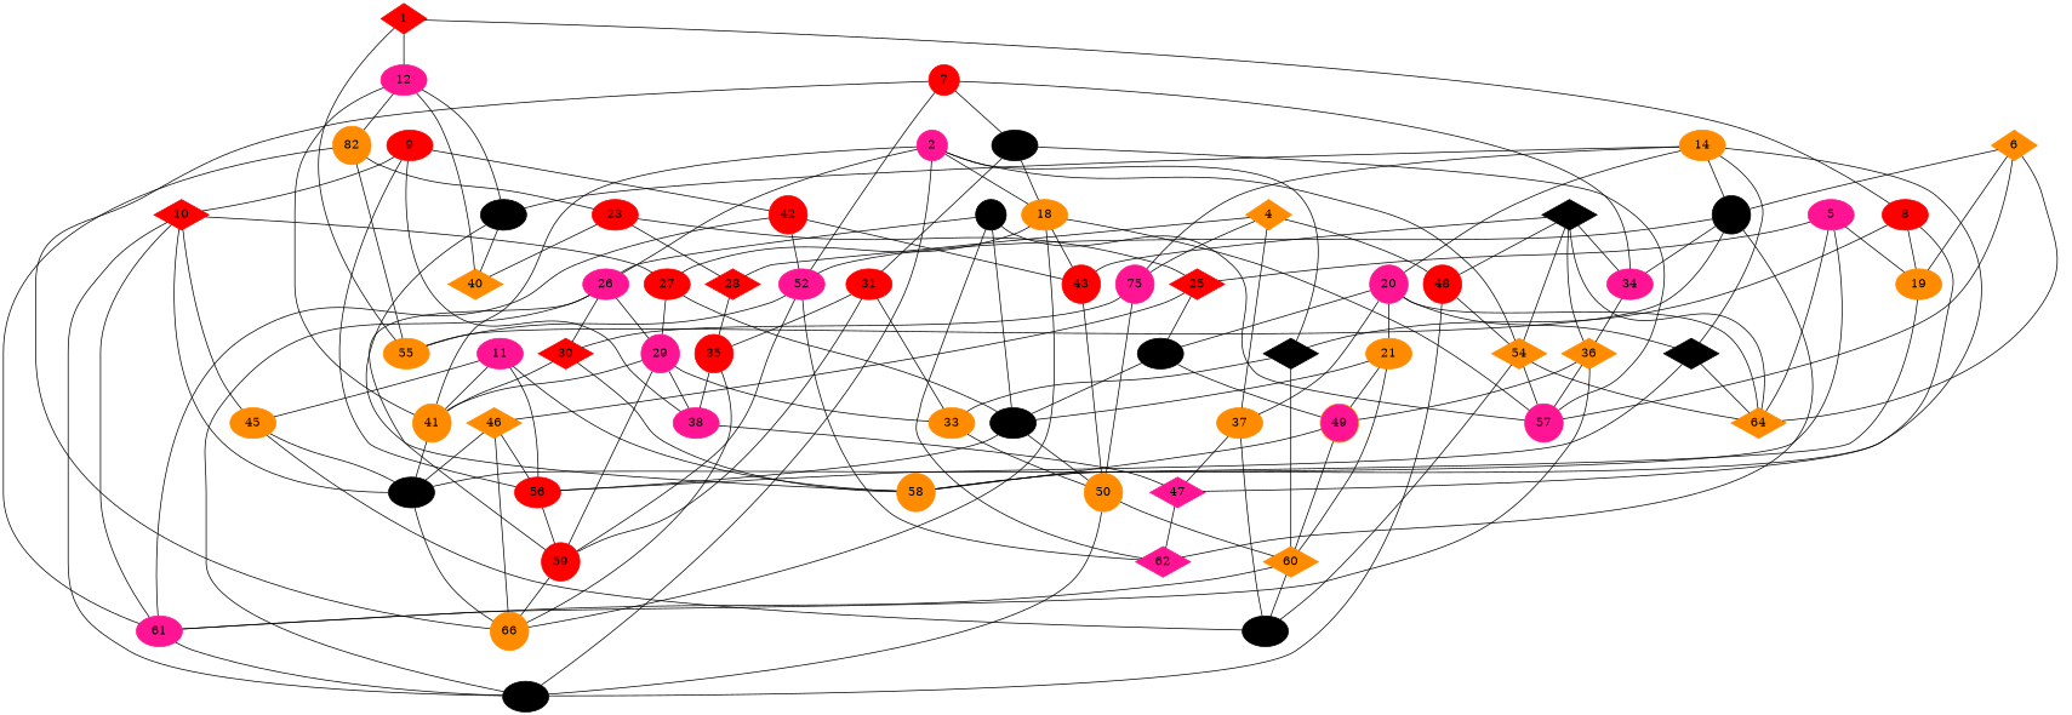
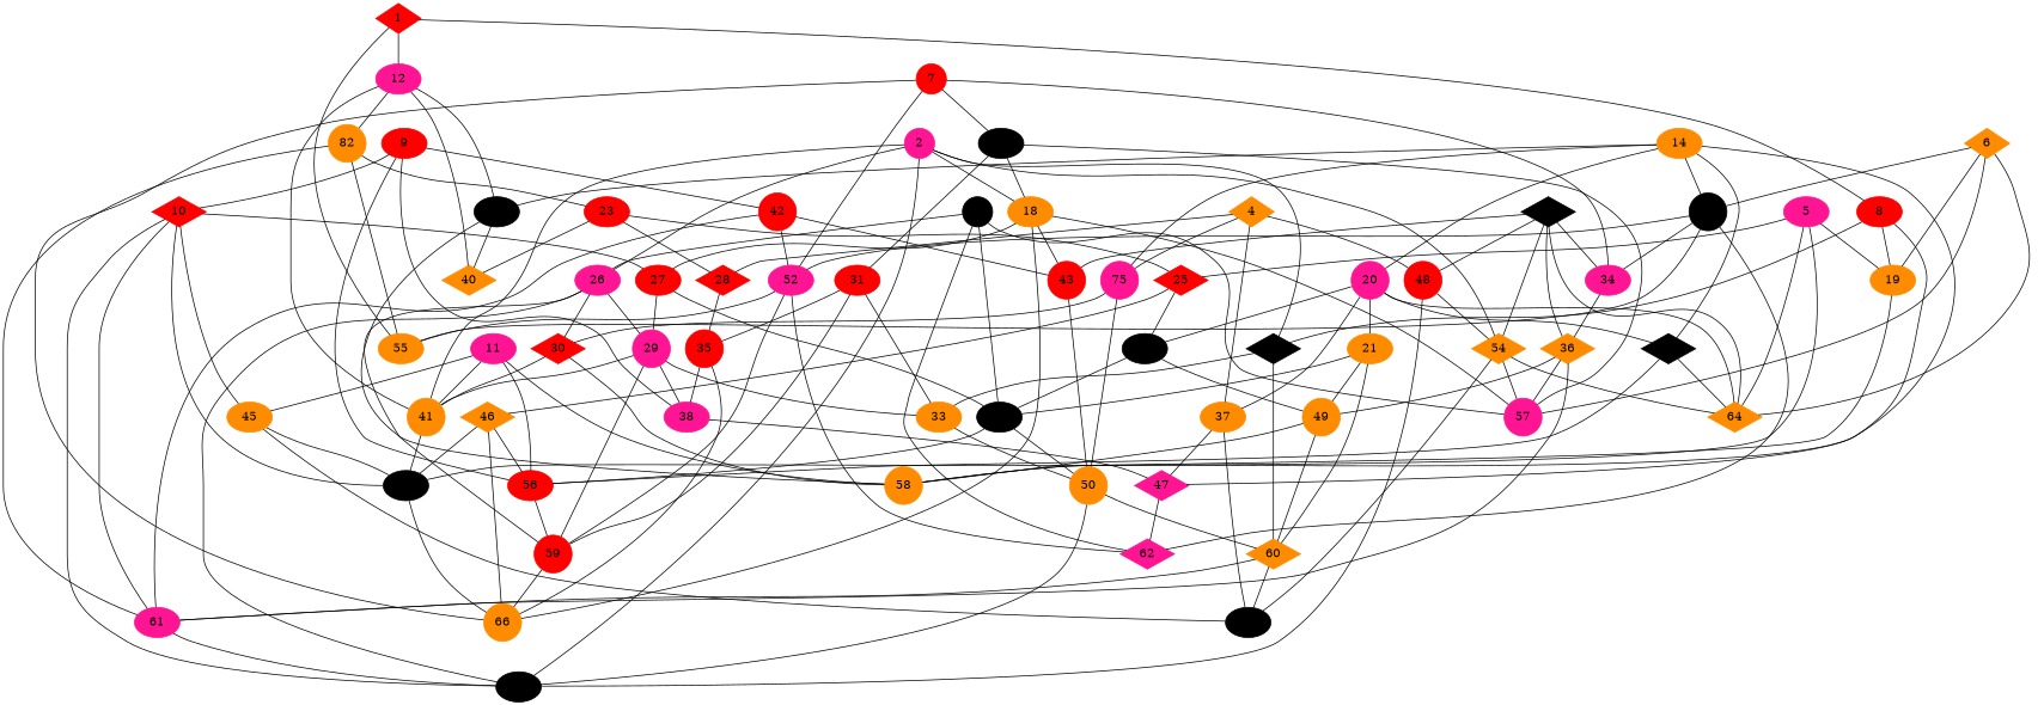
  graph {
    node [color=darkorange shape=ellipse style=filled]
    edge [weight=1.0]
    1 [color=red shape=diamond]
    8 [color=red]
    12 [color=deeppink]
    55
    24 [color=black shape=diamond]
    19
    47 [color=deeppink shape=diamond]
    41 [shape=circle]
    n9 [label=82 shape=circle]
    39 [color=black]
    40 [shape=diamond]
    2 [color=deeppink shape=circle]
    18
    26 [color=deeppink]
    54 [shape=diamond]
    65 [color=black]
    57 [color=deeppink shape=circle]
    66 [shape=circle]
    27 [color=red]
    43 [color=red shape=circle]
    60 [shape=diamond]
    33
    30 [color=red shape=diamond]
    29 [color=deeppink shape=circle]
    59 [color=red shape=circle]
    53 [color=black]
    64 [shape=diamond]
    63 [color=black]
    3 [color=black shape=circle]
    44 [color=black]
    62 [color=deeppink shape=diamond]
    56 [color=red]
    50 [shape=circle]
    4 [shape=diamond]
    n35 [color=deeppink label=75 shape=circle]
    28 [color=red shape=diamond]
    37
    48 [color=red shape=circle]
    35 [color=red shape=circle]
    5 [color=deeppink]
    25 [color=red shape=diamond]
    58 [shape=circle]
    32 [color=black]
    46 [shape=diamond]
    6 [shape=diamond]
    16 [color=black shape=circle]
    34 [color=deeppink]
    52 [color=deeppink]
    7 [color=red shape=circle]
    13 [color=black]
    31 [color=red]
    36 [shape=diamond]
    9 [color=red]
    10 [color=red shape=diamond]
    38 [color=deeppink]
    42 [color=red shape=circle]
    45
    61 [color=deeppink]
    11 [color=deeppink]
    23 [color=red]
    14
    20 [color=deeppink shape=circle]
    51 [color=black shape=diamond]
    21
    17 [color=black shape=diamond]
-   49 [shape=circle fillcolor=deeppink]
+   49 [shape=circle]
    1 -- 8
    1 -- 12 [weight=2.0]
    1 -- 55
    8 -- 24
    8 -- 19
    8 -- 47
    12 -- 41
    12 -- n9
    12 -- 39
    12 -- 40
    24 -- 60
    24 -- 33
    19 -- 58
    47 -- 62
    41 -- 53
    n9 -- 55
    n9 -- 61
    n9 -- 23
    39 -- 40
    39 -- 58
    2 -- 24
    2 -- 41
    2 -- 18
    2 -- 26
    2 -- 54
    2 -- 65
    18 -- 57
    18 -- 66
    18 -- 27
    18 -- 43
    26 -- 65
    26 -- 30
    26 -- 29
    26 -- 59
    54 -- 57
    54 -- 64
    54 -- 63
    27 -- 29
    27 -- 44
    43 -- 50
    60 -- 63
    60 -- 61
    33 -- 50
    30 -- 41
    30 -- 58
    29 -- 41
    29 -- 33
    29 -- 59
    29 -- 38
    59 -- 66
    53 -- 66
    3 -- 26
    3 -- 57
    3 -- 44
    3 -- 62
    44 -- 56
    44 -- 50
    56 -- 59
    50 -- 65
    50 -- 60
    4 -- n35
    4 -- 28
    4 -- 37
    4 -- 48
    n35 -- 30
    n35 -- 50
    28 -- 35
    37 -- 47
    37 -- 63
    48 -- 54
    48 -- 65
    35 -- 66
    35 -- 38
    5 -- 19
    5 -- 53
    5 -- 64
    5 -- 25
    25 -- 32
    25 -- 46
    32 -- 44
    32 -- 49
    46 -- 66
    46 -- 53
    46 -- 56
    6 -- 19
    6 -- 57
    6 -- 64
    6 -- 16
    16 -- 55
    16 -- 62
    16 -- 34
    16 -- 52
    34 -- 36
    52 -- 55
    52 -- 59
    52 -- 62
    7 -- 66
    7 -- 34
    7 -- 52
    7 -- 13
    13 -- 18
    13 -- 57
    13 -- 31
    31 -- 33
    31 -- 59
    31 -- 35
    36 -- 57
    36 -- 61
    36 -- 49 [weight=2.0]
    9 -- 56
    9 -- 10
    9 -- 38
    9 -- 42
    10 -- 65
    10 -- 27
    10 -- 53
    10 -- 45
    10 -- 61
    38 -- 47
    42 -- 43
    42 -- 52
    42 -- 61
    45 -- 53
    45 -- 63
    61 -- 65
    11 -- 41
    11 -- 56
    11 -- 58
    11 -- 45
    23 -- 40 [weight=2.0]
    23 -- 28 [weight=2.0]
    23 -- 25
    14 -- 39
    14 -- n35
    14 -- 58
    14 -- 16
    14 -- 20
    14 -- 51
    20 -- 64
    20 -- 37
    20 -- 32
    20 -- 51
    20 -- 21
    51 -- 64
    51 -- 56
    21 -- 60
    21 -- 44
    21 -- 49
    17 -- 54
    17 -- 43
    17 -- 64
    17 -- 48
    17 -- 34
    17 -- 36
    49 -- 60
    49 -- 58
  }
